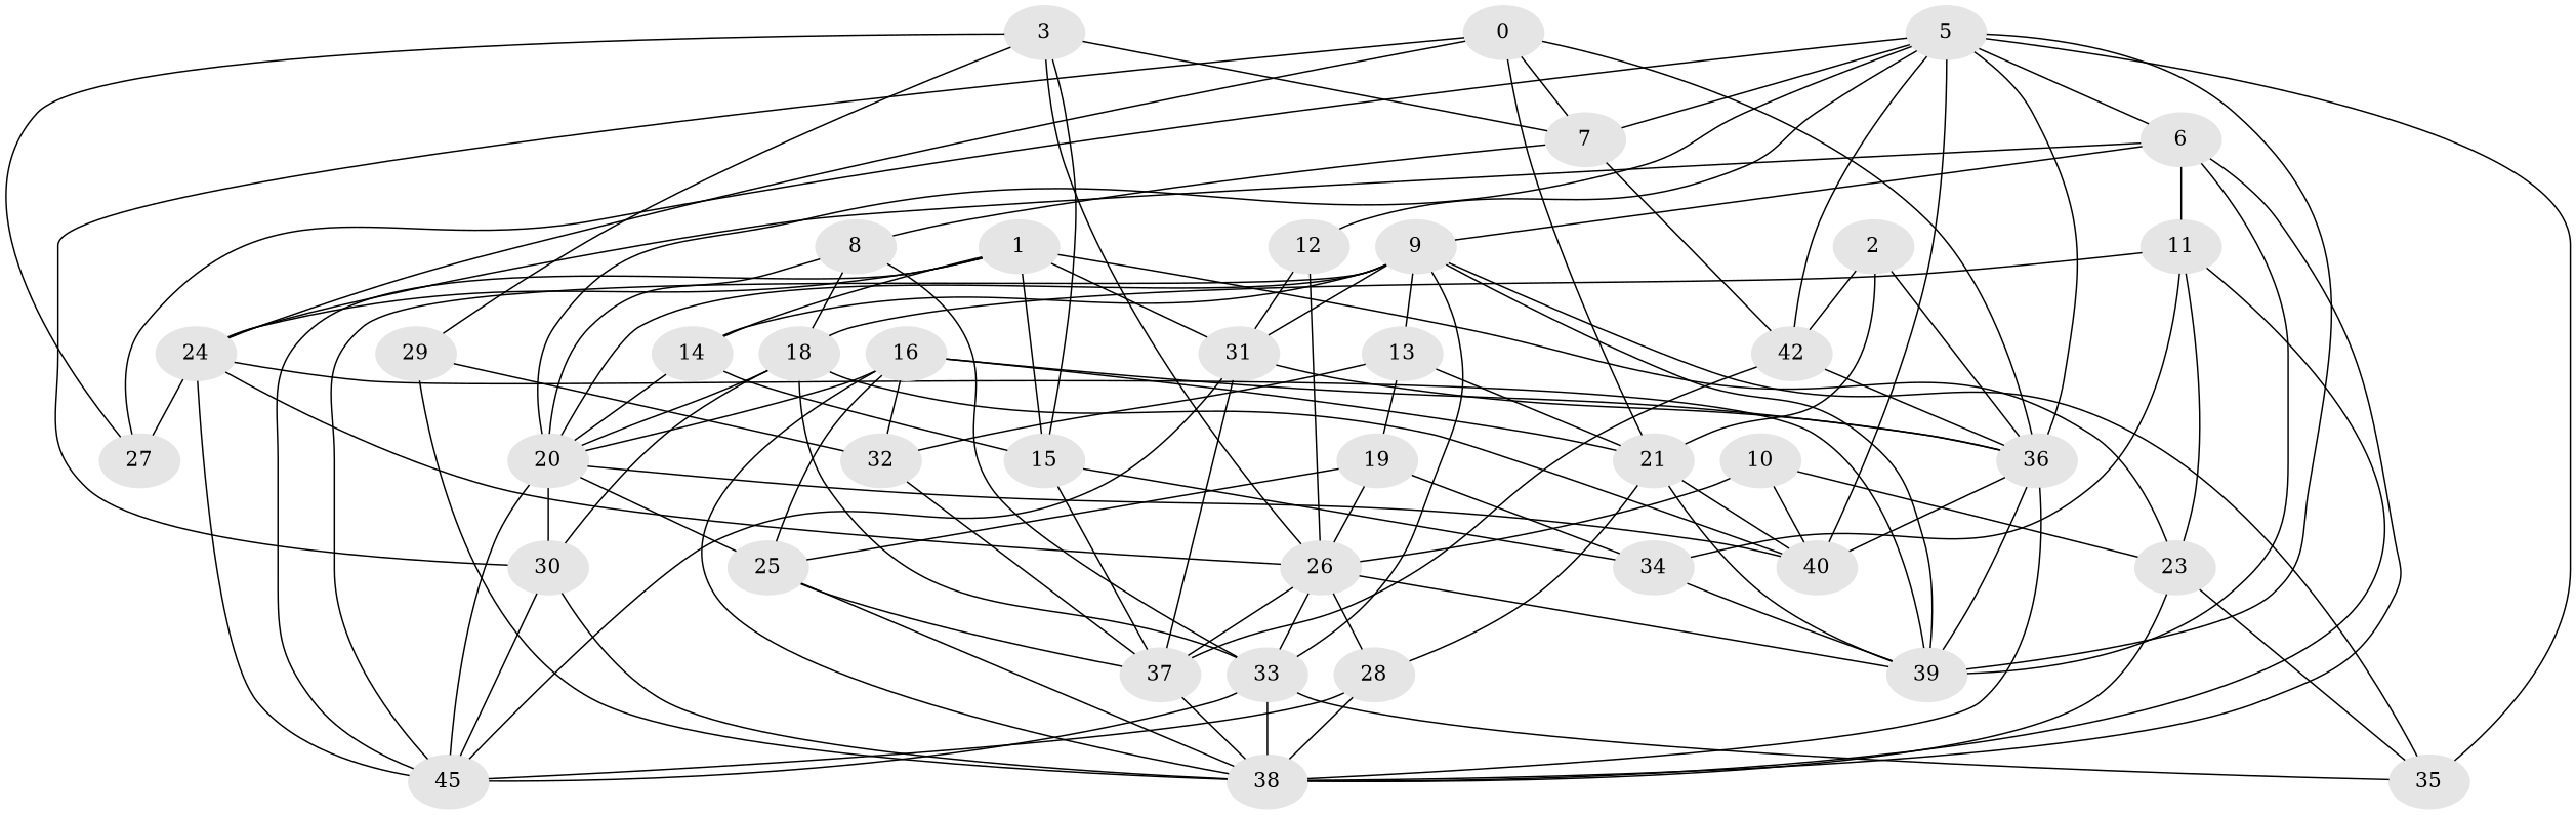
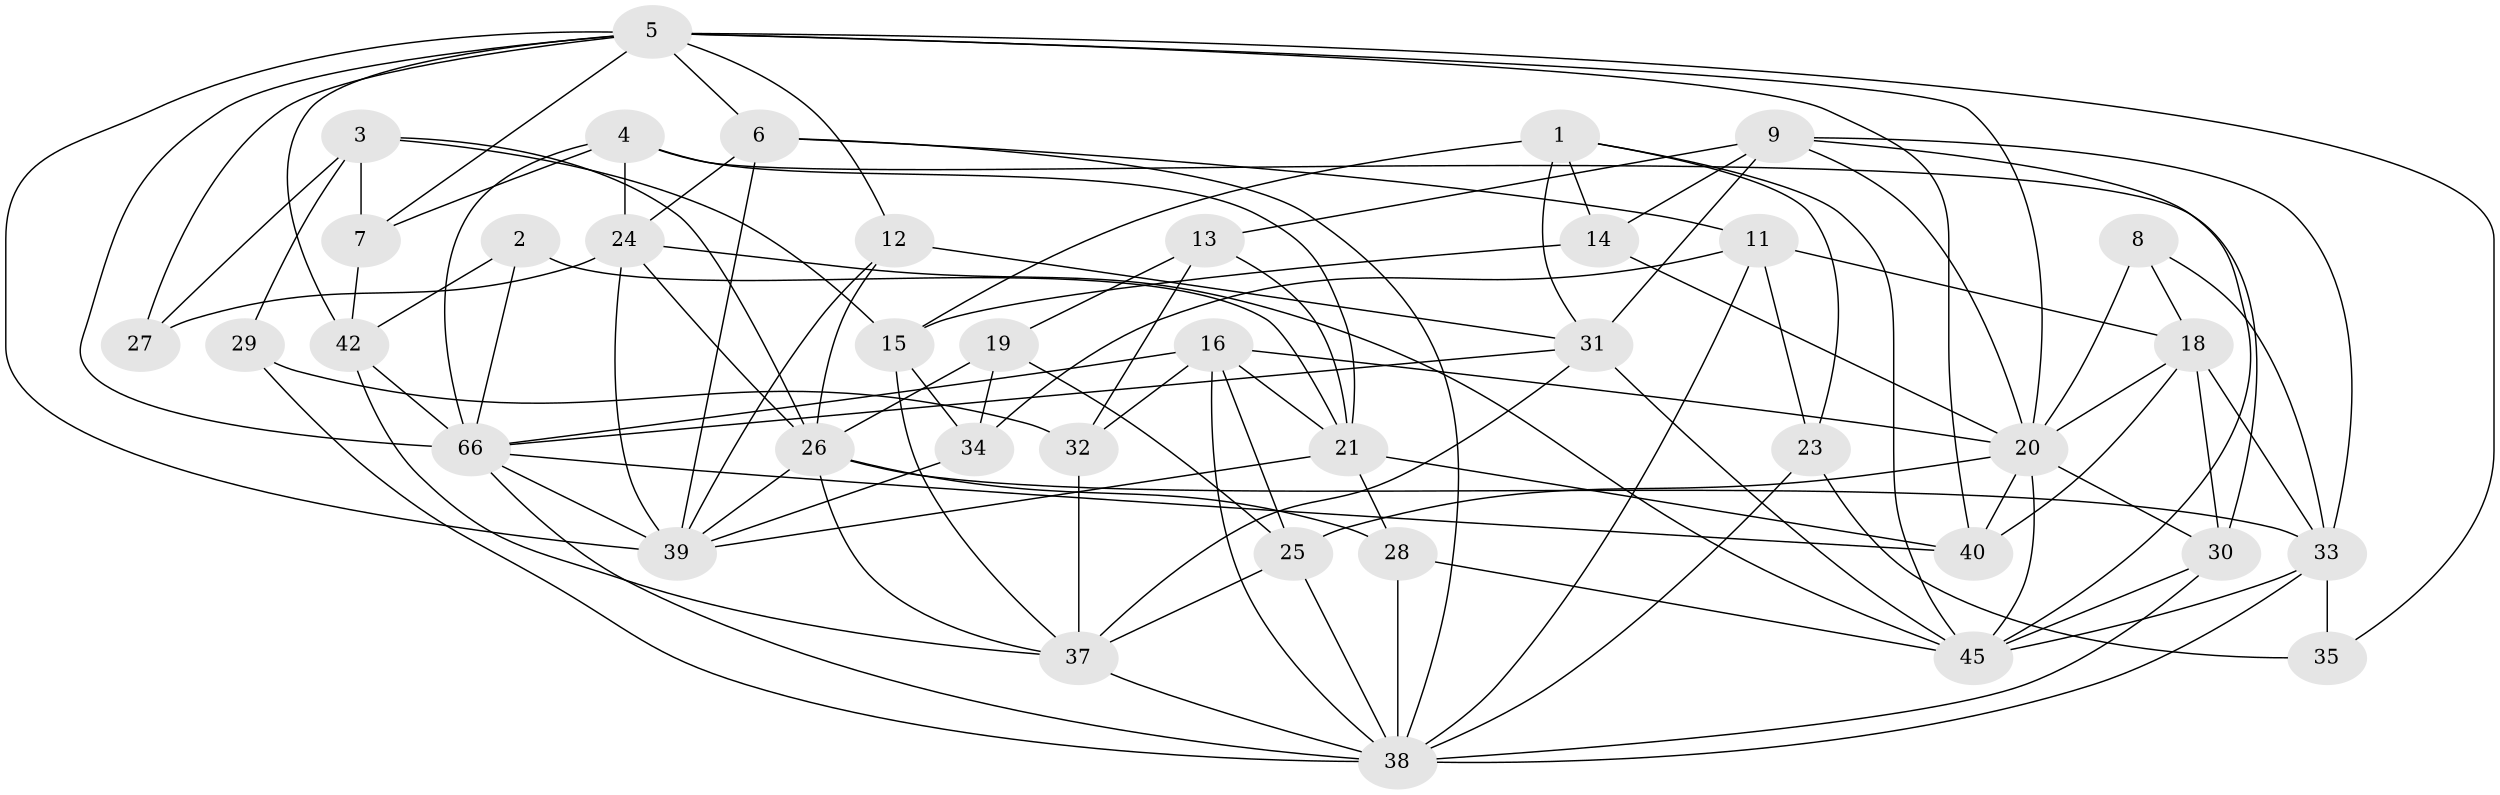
  graph {
    node [color=gray90 style=filled]
    edge [weight=1.0]
    1
    14
    15
    23
    24
    31
    n7 [label=45]
    20
    34
    37
    35
    38
    26
    27
    39
-   36
+   36 [label=66]
    2
    21
    n19 [label=42]
    40
    28
    3
    7
    29
    8
    33
    32
-   4 [label=0]
+   4
    30
    5
    6
    12
    9
    11
    25
    13
    18
    19
-   10
    16
    1 -- 14
    1 -- 15 [weight=2.0]
    1 -- 23
-   1 -- 24
    1 -- 31
    1 -- n7
    14 -- 15
    14 -- 20
    15 -- 34
    15 -- 37
    23 -- 35
    23 -- 38
    24 -- n7
    24 -- 26
    24 -- 27
    24 -- 39
    31 -- n7
    31 -- 37 [weight=2.0]
    31 -- 36
    20 -- n7
    20 -- 40
    20 -- 30
    20 -- 25
    34 -- 39
    37 -- 38
    26 -- 37
    26 -- 39
    26 -- 28
    26 -- 33
    36 -- 38
    36 -- 39
    36 -- 40
    2 -- 36
    2 -- 21
    2 -- n19
    21 -- 39
    21 -- 40
    21 -- 28
    n19 -- 37
    n19 -- 36
    28 -- n7
    28 -- 38
    3 -- 15
    3 -- 26
    3 -- 27
    3 -- 7
    3 -- 29
    7 -- n19
-   7 -- 8
    29 -- 38
    29 -- 32
    8 -- 20
    8 -- 33
    8 -- 18
    33 -- n7
    33 -- 35
    33 -- 38
    32 -- 37
    4 -- 24
    4 -- 36
    4 -- 21
    4 -- 7
    4 -- 30
    30 -- n7
    30 -- 38
    5 -- 20
    5 -- 35
    5 -- 27
    5 -- 39
    5 -- 36
    5 -- n19
    5 -- 40
    5 -- 7
    5 -- 6
    5 -- 12
    6 -- 24
    6 -- 38
    6 -- 39
-   6 -- 9
    6 -- 11
    12 -- 31
    12 -- 26
    9 -- 14
    9 -- 31
    9 -- n7
    9 -- 20
-   9 -- 35
-   9 -- 39
+   12 -- 39
    9 -- 33
    9 -- 13
    11 -- 23
    11 -- 34
    11 -- 38
    11 -- 18
    25 -- 37
    25 -- 38
    13 -- 21
    13 -- 32
    13 -- 19
    18 -- 20
    18 -- 40
    18 -- 33
    18 -- 30
    19 -- 34
    19 -- 26
    19 -- 25
-   10 -- 23
-   10 -- 26
-   10 -- 40
    16 -- 20
    16 -- 38
    16 -- 36
    16 -- 21
    16 -- 32
    16 -- 25
  }
